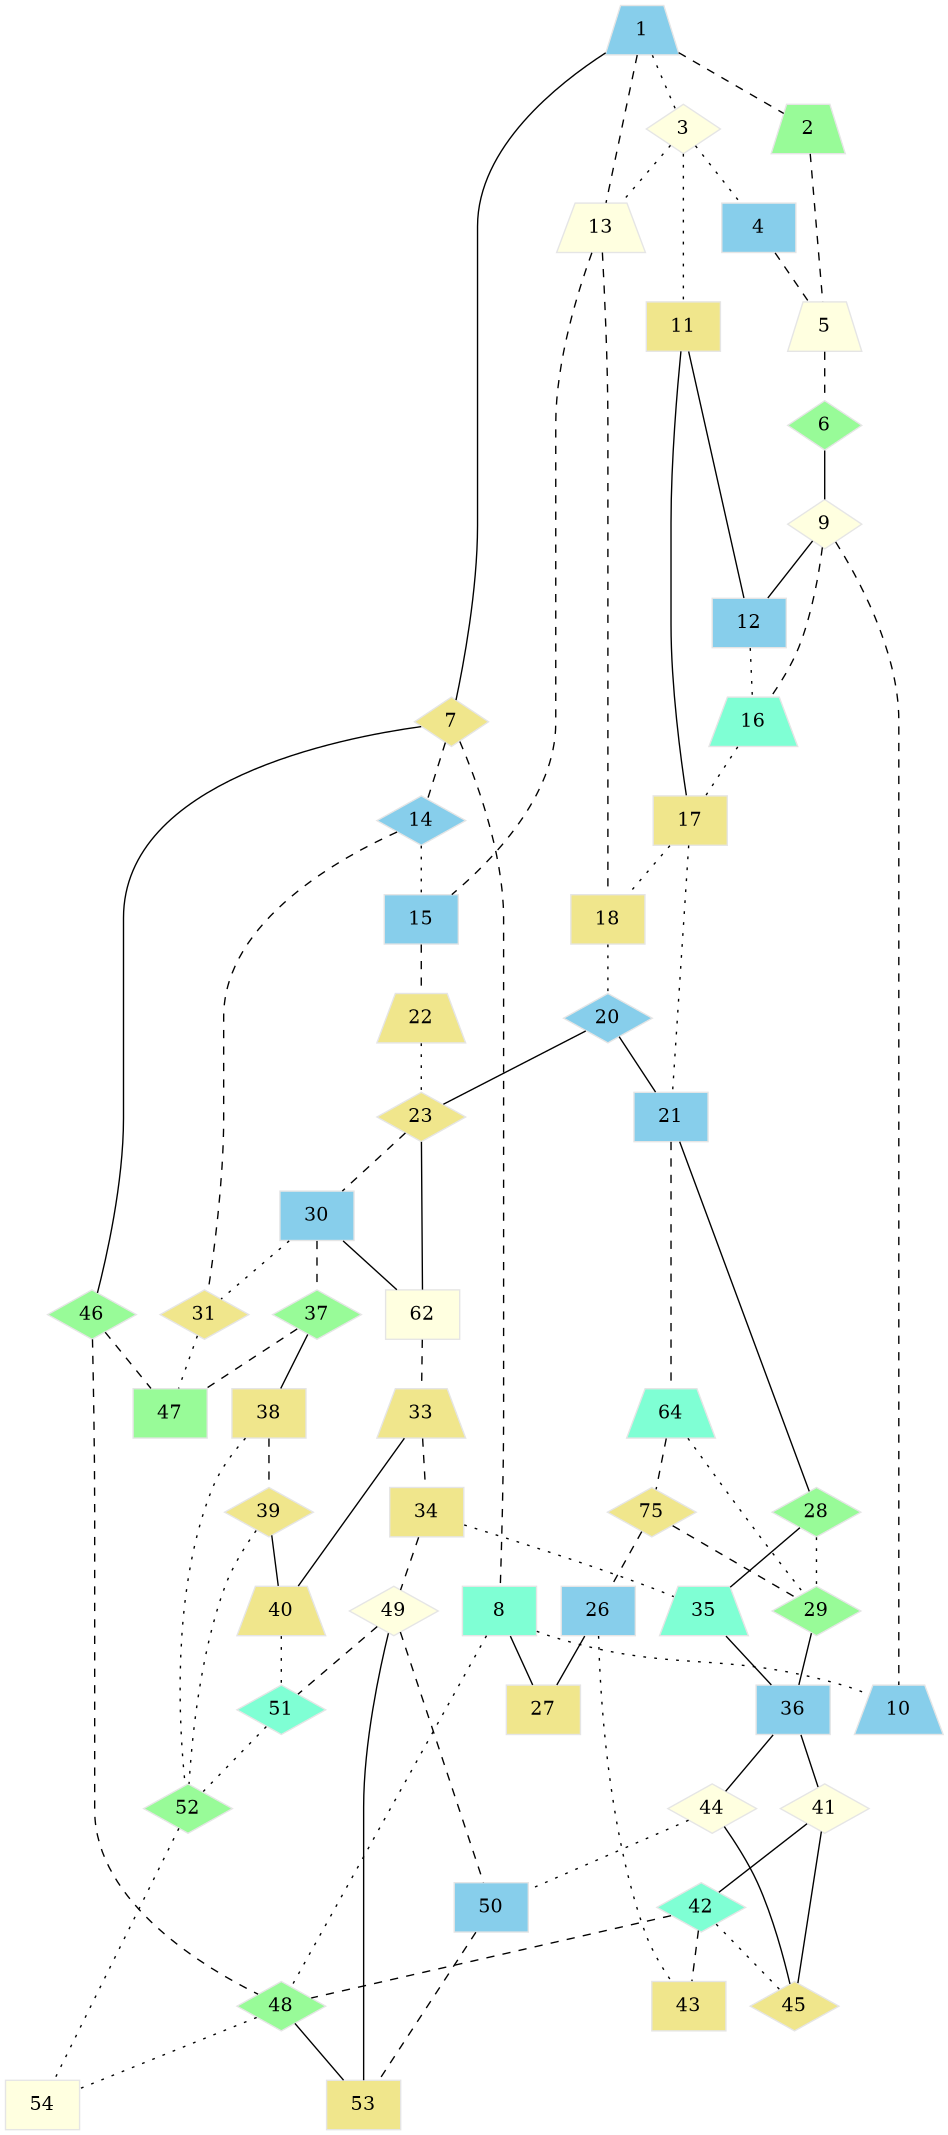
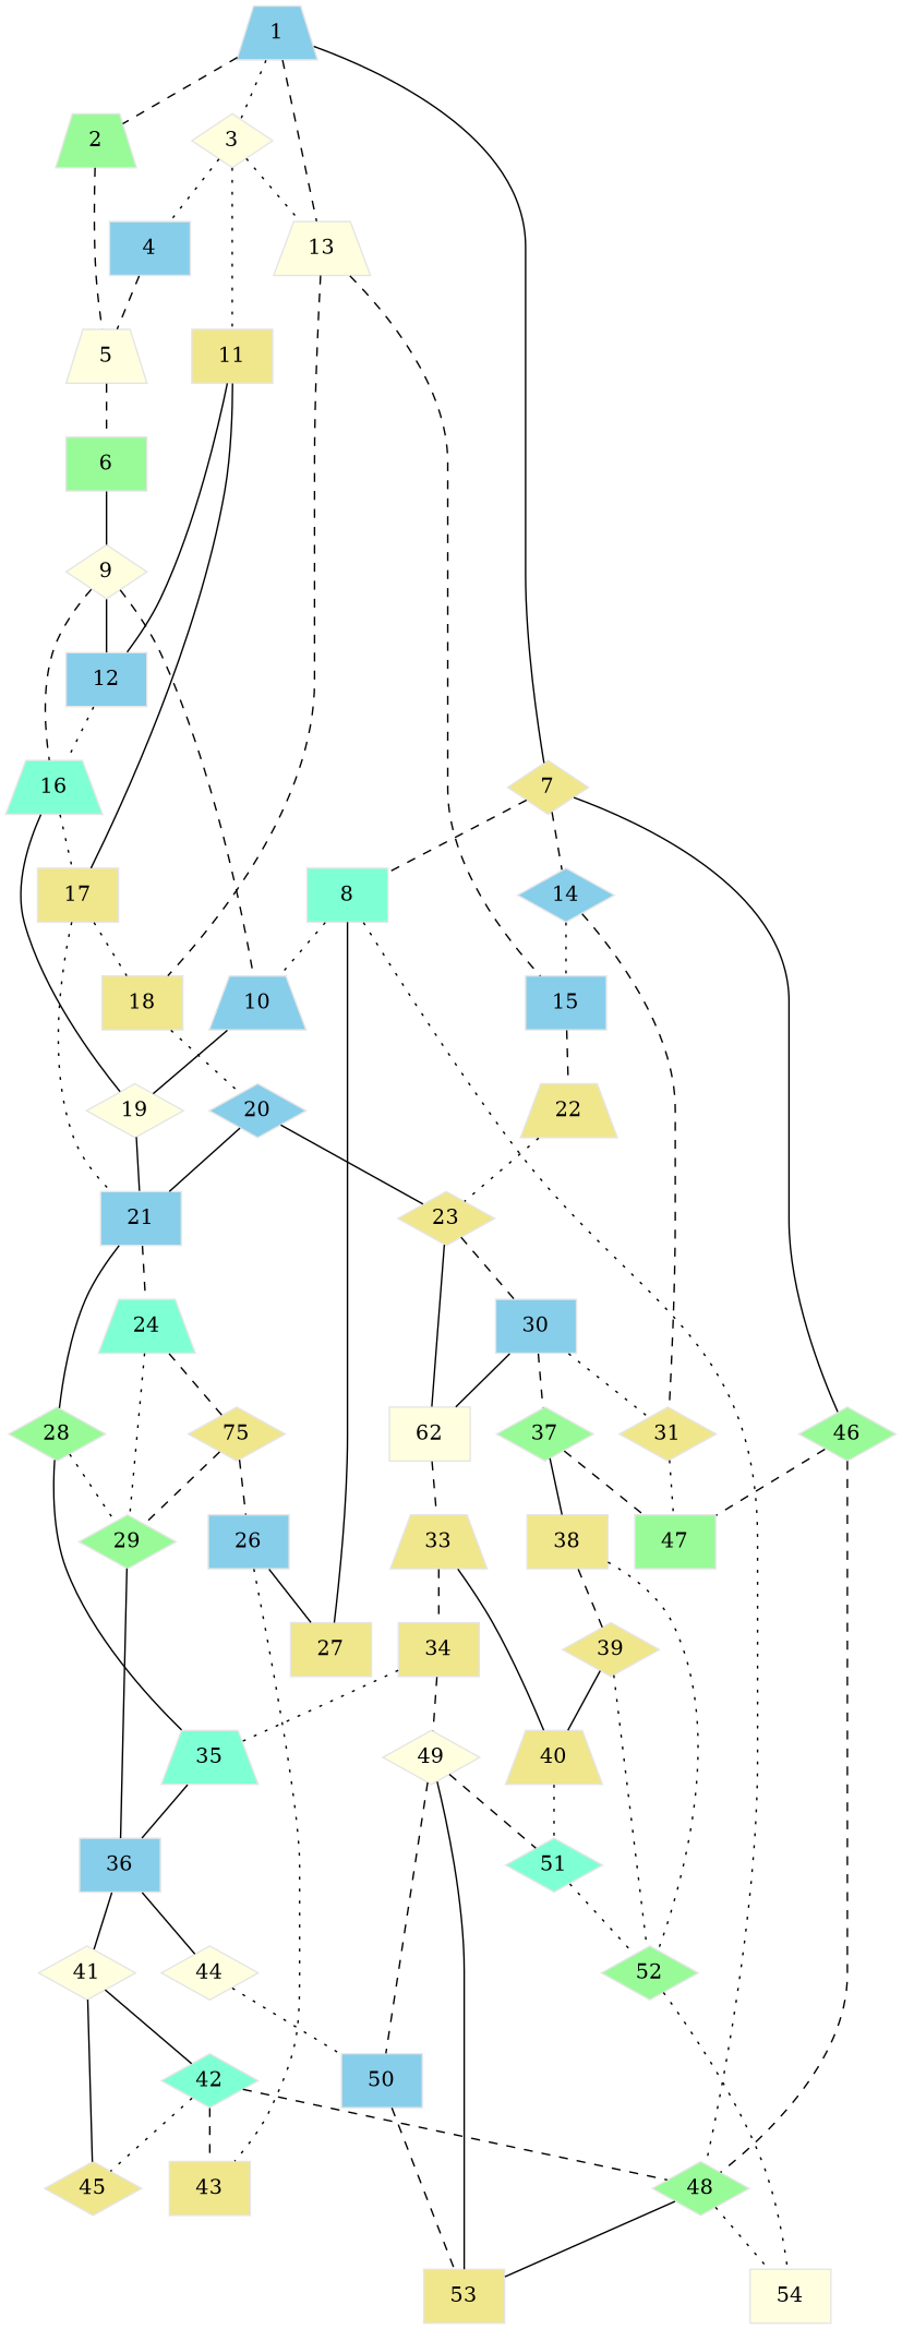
  graph {
    node [color=gray90 fillcolor=khaki shape=diamond style=filled]
    edge [style=dashed weight=1.0]
    1 [fillcolor=skyblue shape=trapezium]
    2 [fillcolor=palegreen shape=trapezium]
    3 [fillcolor=lightyellow]
    7
    13 [fillcolor=lightyellow shape=trapezium]
    5 [fillcolor=lightyellow shape=trapezium]
    4 [fillcolor=skyblue shape=box]
    11 [shape=box]
    8 [fillcolor=aquamarine shape=box]
    14 [fillcolor=skyblue]
    46 [fillcolor=palegreen]
    15 [fillcolor=skyblue shape=box]
    18 [shape=box]
-   6 [fillcolor=palegreen]
+   6 [fillcolor=palegreen shape=box]
    12 [fillcolor=skyblue shape=box]
    17 [shape=box]
    9 [fillcolor=lightyellow]
    10 [fillcolor=skyblue shape=trapezium]
    16 [fillcolor=aquamarine shape=trapezium]
    27 [shape=box]
    48 [fillcolor=palegreen]
    31
    47 [fillcolor=palegreen shape=box]
+   19 [fillcolor=lightyellow]
    53 [shape=box]
    54 [fillcolor=lightyellow shape=box]
    21 [fillcolor=skyblue shape=box]
    22 [shape=trapezium]
    20 [fillcolor=skyblue]
    23
-   24 [fillcolor=aquamarine shape=trapezium label=64]
+   24 [fillcolor=aquamarine shape=trapezium]
    28 [fillcolor=palegreen]
    30 [fillcolor=skyblue shape=box]
    n34 [fillcolor=lightyellow label=62 shape=box]
    n35 [label=75]
    29 [fillcolor=palegreen]
    35 [fillcolor=aquamarine shape=trapezium]
    37 [fillcolor=palegreen]
    33 [shape=trapezium]
    26 [fillcolor=skyblue shape=box]
    36 [fillcolor=skyblue shape=box]
    43 [shape=box]
    41 [fillcolor=lightyellow]
    44 [fillcolor=lightyellow]
    38 [shape=box]
    34 [shape=box]
    40 [shape=trapezium]
    49 [fillcolor=lightyellow]
    51 [fillcolor=aquamarine]
    50 [fillcolor=skyblue shape=box]
    42 [fillcolor=aquamarine]
    45
    39
    52 [fillcolor=palegreen]
    1 -- 2
    1 -- 3 [style=dotted]
    1 -- 7 [style=solid]
    1 -- 13
    2 -- 5
    3 -- 13 [style=dotted]
    3 -- 4 [style=dotted weight=2.0]
    3 -- 11 [style=dotted weight=2.0]
    7 -- 8
    7 -- 14
    7 -- 46 [style=solid]
    13 -- 15
    13 -- 18
    5 -- 6
    4 -- 5
    11 -- 12 [style=solid]
    11 -- 17 [style=solid]
    8 -- 10 [style=dotted]
    8 -- 27 [style=solid weight=2.0]
    8 -- 48 [style=dotted]
    14 -- 15 [style=dotted]
    14 -- 31
    46 -- 48 [weight=2.0]
    46 -- 47
    15 -- 22
    18 -- 20 [style=dotted weight=2.0]
    6 -- 9 [style=solid weight=2.0]
    12 -- 16 [style=dotted]
    17 -- 18 [style=dotted]
    17 -- 21 [style=dotted]
    9 -- 12 [style=solid]
    9 -- 10
    9 -- 16
+   10 -- 19 [style=solid]
    16 -- 17 [style=dotted weight=2.0]
+   16 -- 19 [style=solid weight=2.0]
    48 -- 53 [style=solid]
    48 -- 54 [style=dotted]
    31 -- 47 [style=dotted]
+   19 -- 21 [style=solid]
    21 -- 24
    21 -- 28 [style=solid]
    22 -- 23 [style=dotted weight=2.0]
    20 -- 21 [style=solid weight=2.0]
    20 -- 23 [style=solid weight=2.0]
    23 -- 30
    23 -- n34 [style=solid]
    24 -- n35
    24 -- 29 [style=dotted]
    28 -- 29 [style=dotted weight=2.0]
    28 -- 35 [style=solid]
    30 -- 31 [style=dotted weight=2.0]
    30 -- n34 [style=solid]
    30 -- 37 [weight=2.0]
    n34 -- 33
    n35 -- 29
    n35 -- 26
    29 -- 36 [style=solid weight=2.0]
    35 -- 36 [style=solid]
    37 -- 47
    37 -- 38 [style=solid weight=2.0]
    33 -- 34
    33 -- 40 [style=solid]
    26 -- 27 [style=solid]
    26 -- 43 [style=dotted]
    36 -- 41 [style=solid]
    36 -- 44 [style=solid]
    41 -- 42 [style=solid]
    41 -- 45 [style=solid]
    44 -- 50 [style=dotted]
-   44 -- 45 [style=solid]
    38 -- 39 [weight=3.0]
    38 -- 52 [style=dotted]
    34 -- 35 [style=dotted]
    34 -- 49
    40 -- 51 [style=dotted]
    49 -- 53 [style=solid]
    49 -- 51
    49 -- 50
    51 -- 52 [style=dotted]
    50 -- 53
    42 -- 48 [weight=2.0]
    42 -- 43 [weight=2.0]
    42 -- 45 [style=dotted]
    39 -- 40 [style=solid]
    39 -- 52 [style=dotted weight=2.0]
    52 -- 54 [style=dotted weight=2.0]
  }
